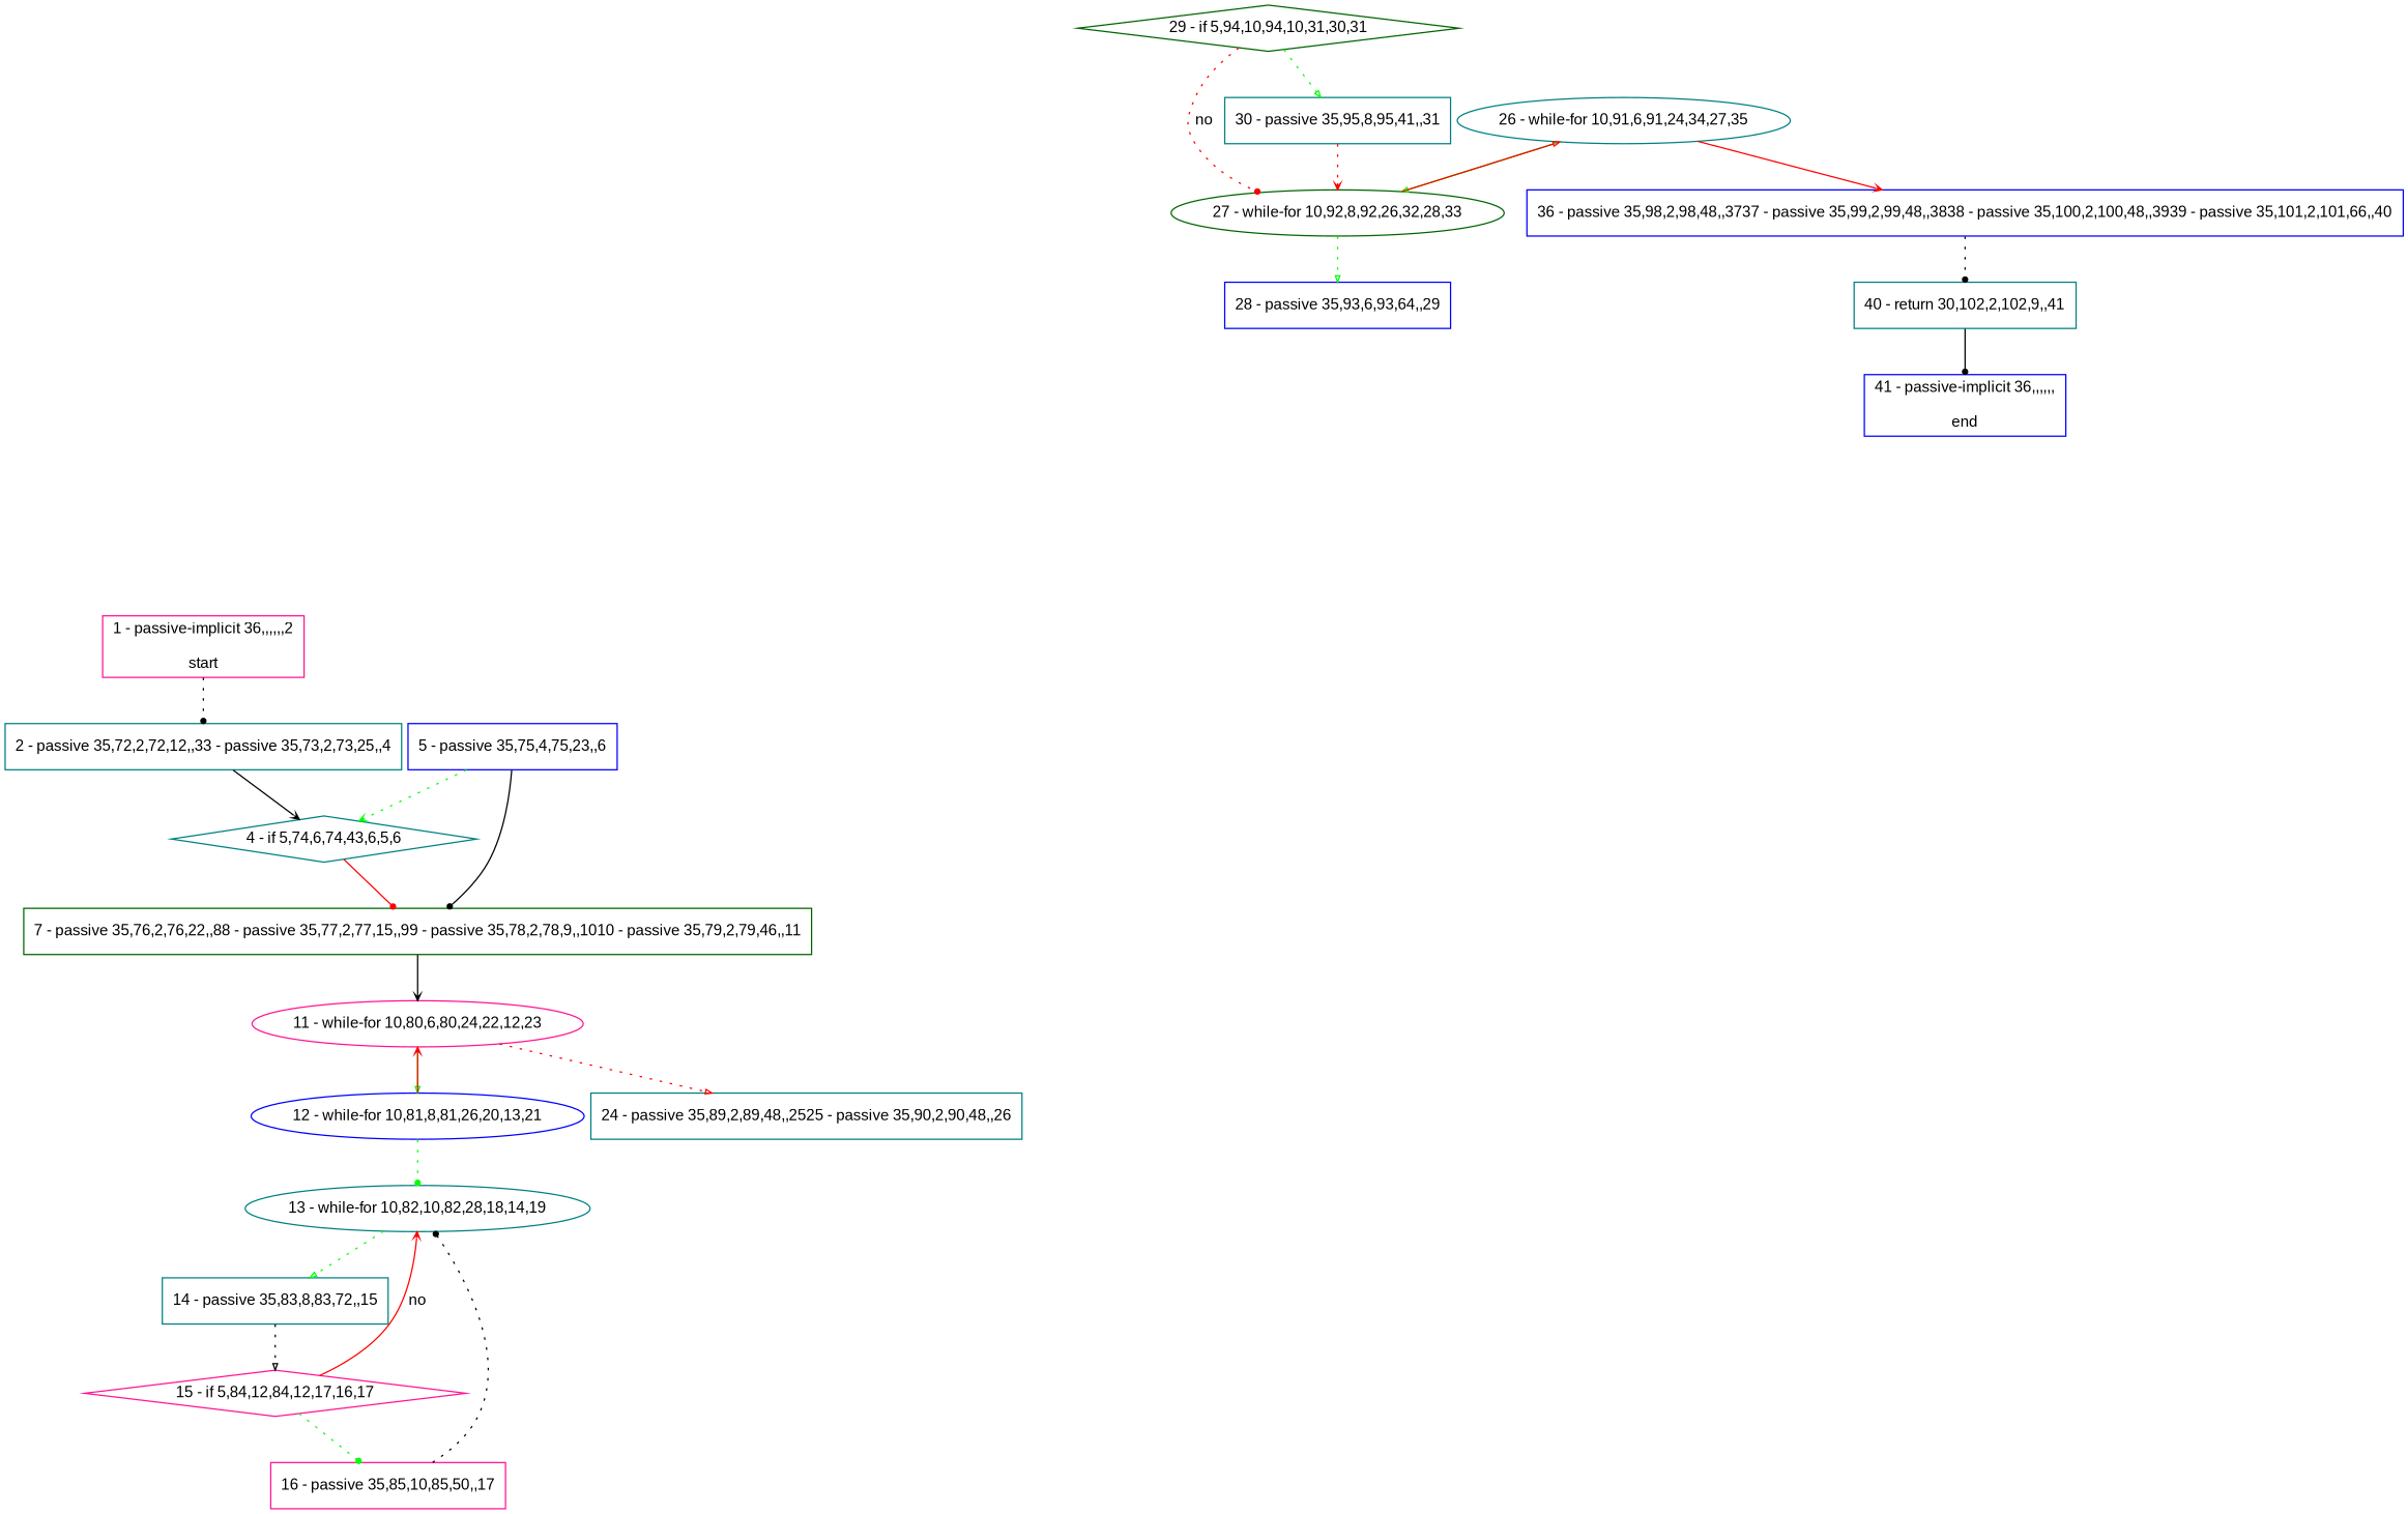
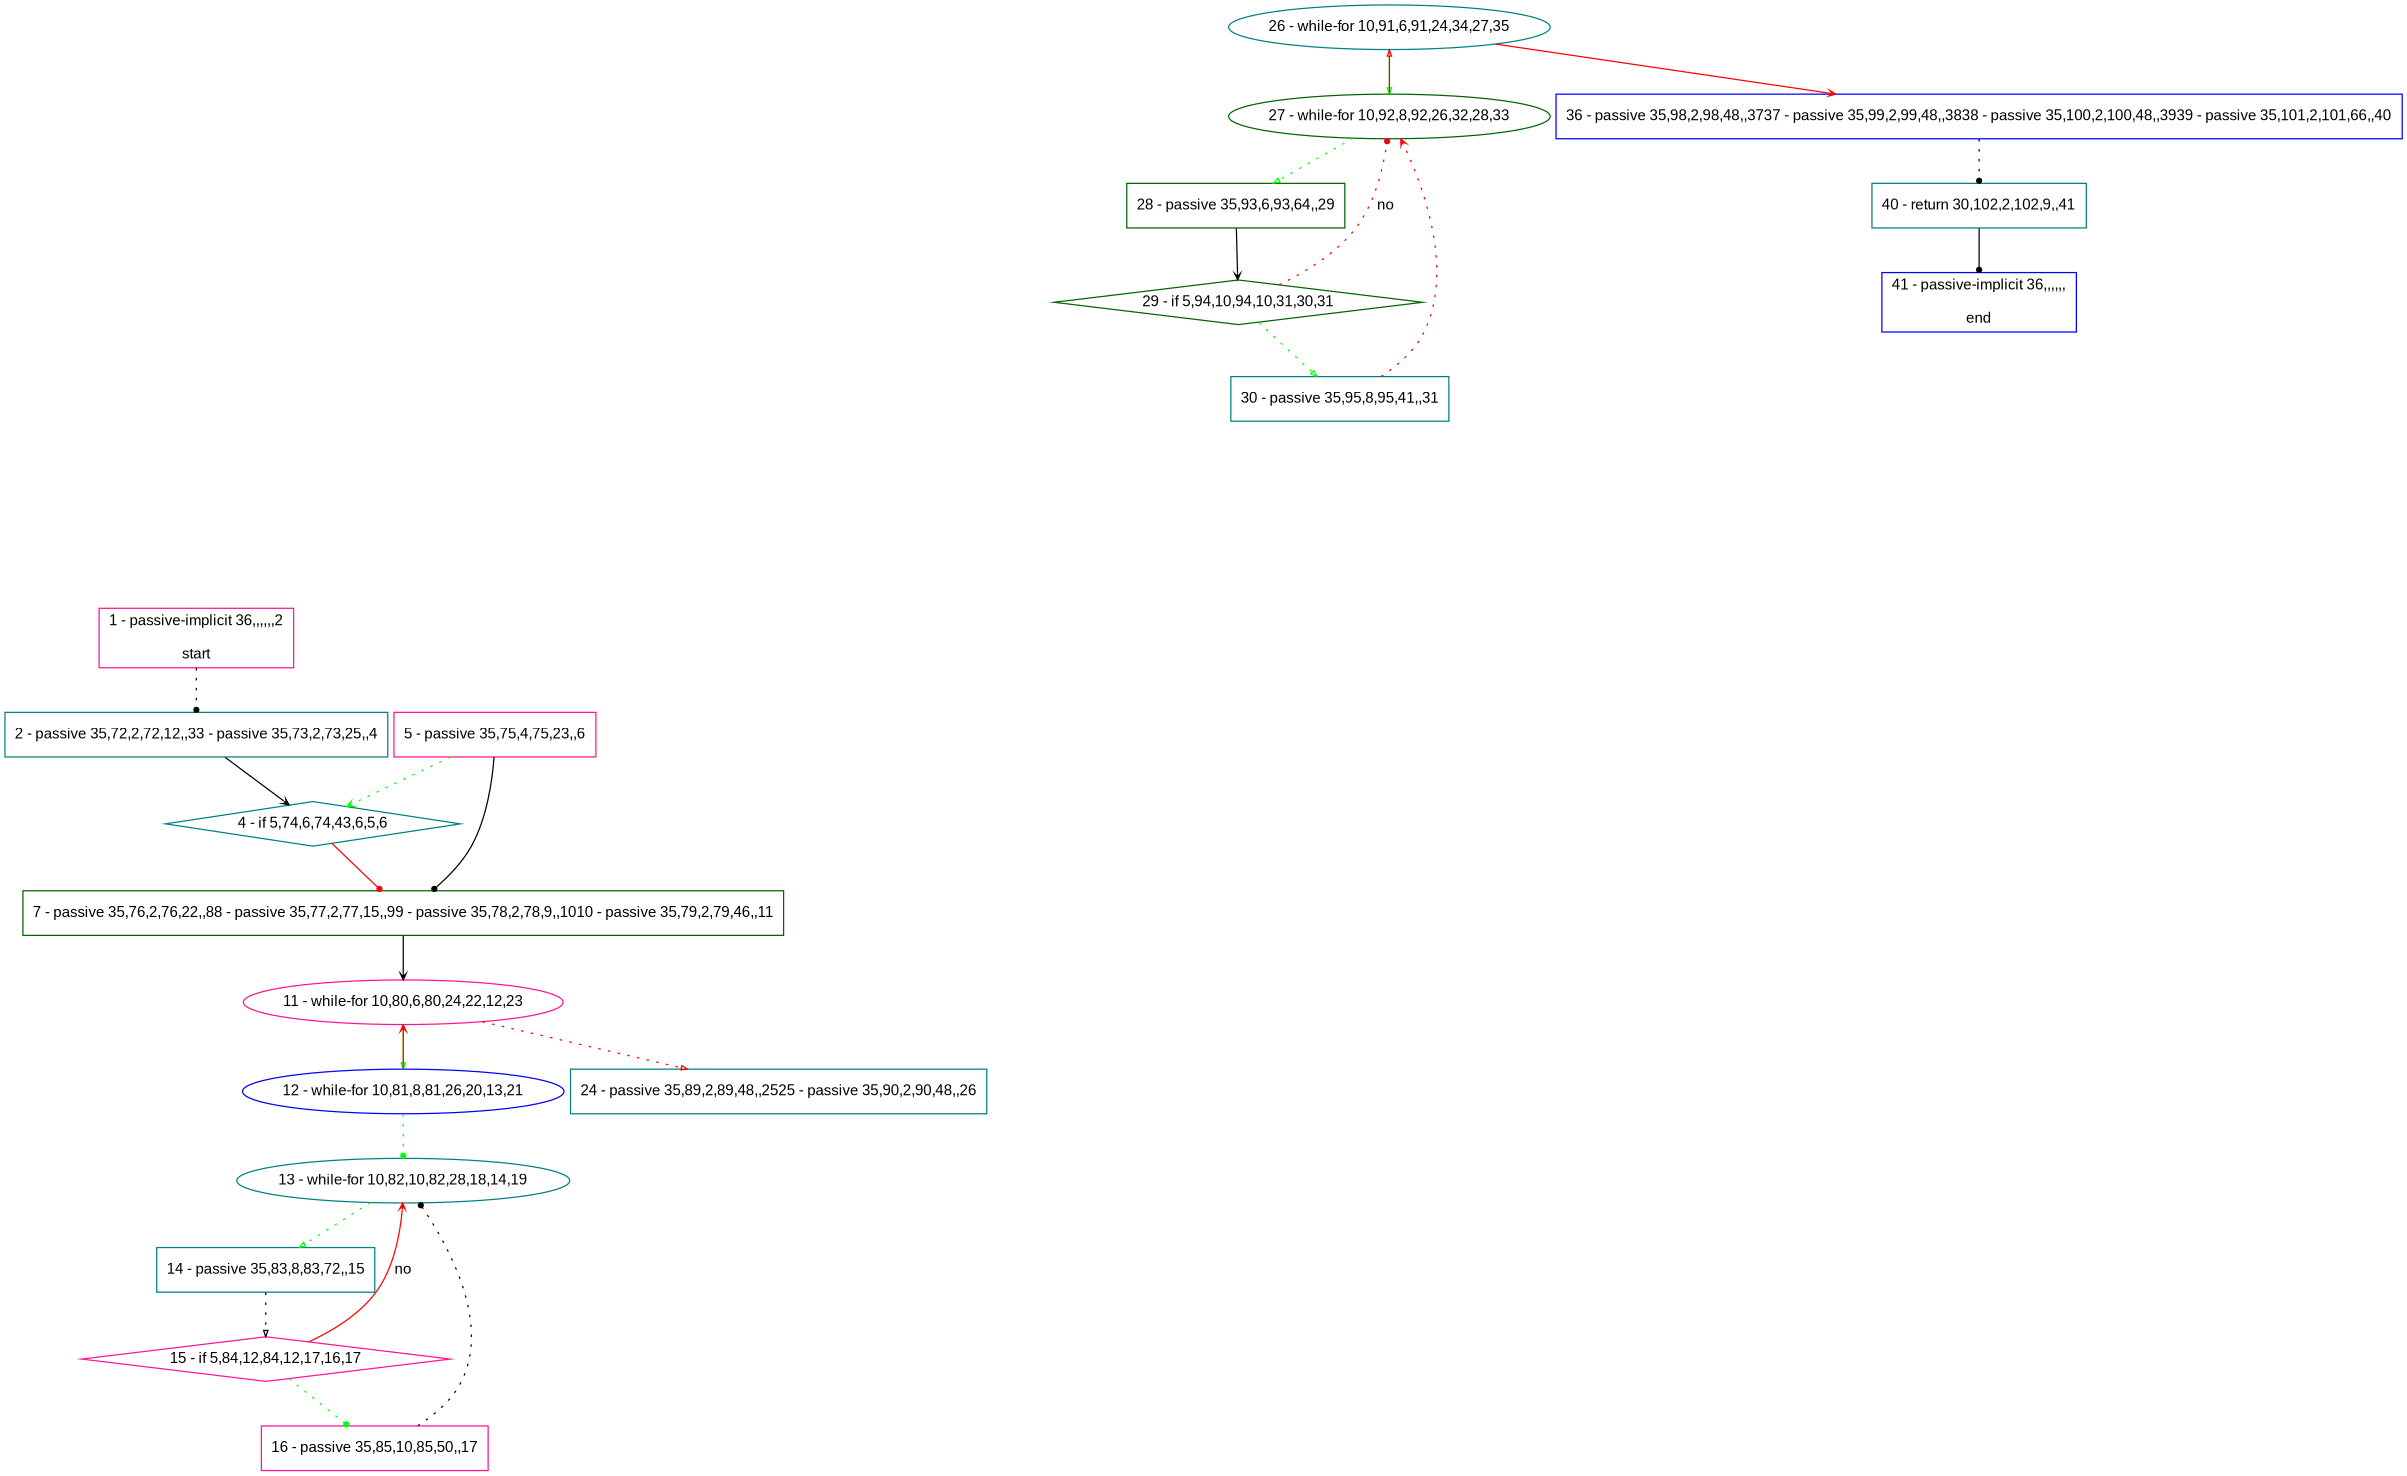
  digraph {
    bgcolor=white
    compound=true
    fillcolor="#FFFFCC"
    fontname=Arial
    fontsize=12
    pack=true
    packmode=clust
    style="rounded,filled"
    node [color=teal compound=true fillcolor="#ffffff" fixedsize=false fontname=Arial fontsize=12 node_initialized=no shape=box style=filled]
    edge [arrowhead=dot arrowsize=0.5 arrowtail=none color="#000000" compound=true dir=forward fontcolor=black fontname=Arial fontsize=12 style=dotted]
    n1 [label="2 - passive 35,72,2,72,12,,33 - passive 35,73,2,73,25,,4"]
    n2 [label="4 - if 5,74,6,74,43,6,5,6" shape=diamond]
    n3 [color=darkgreen label="7 - passive 35,76,2,76,22,,88 - passive 35,77,2,77,15,,99 - passive 35,78,2,78,9,,1010 - passive 35,79,2,79,46,,11"]
    n4 [color=deeppink label="1 - passive-implicit 36,,,,,,2\n\nstart"]
-   n5 [color=blue label="5 - passive 35,75,4,75,23,,6"]
+   n5 [color=deeppink label="5 - passive 35,75,4,75,23,,6"]
    n6 [color=deeppink label="11 - while-for 10,80,6,80,24,22,12,23" shape=oval]
    n7 [color=blue label="12 - while-for 10,81,8,81,26,20,13,21" shape=oval]
    n8 [label="24 - passive 35,89,2,89,48,,2525 - passive 35,90,2,90,48,,26"]
    n9 [label="13 - while-for 10,82,10,82,28,18,14,19" shape=oval]
    n10 [label="14 - passive 35,83,8,83,72,,15"]
    n11 [label="26 - while-for 10,91,6,91,24,34,27,35" shape=oval]
    n12 [color=darkgreen label="27 - while-for 10,92,8,92,26,32,28,33" shape=oval]
    n13 [color=blue label="36 - passive 35,98,2,98,48,,3737 - passive 35,99,2,99,48,,3838 - passive 35,100,2,100,48,,3939 - passive 35,101,2,101,66,,40"]
    n14 [color=deeppink label="15 - if 5,84,12,84,12,17,16,17" shape=diamond]
    n15 [color=deeppink label="16 - passive 35,85,10,85,50,,17"]
-   n16 [color=blue label="28 - passive 35,93,6,93,64,,29"]
+   n16 [color=darkgreen label="28 - passive 35,93,6,93,64,,29"]
    n17 [label="40 - return 30,102,2,102,9,,41"]
    n18 [color=darkgreen label="29 - if 5,94,10,94,10,31,30,31" shape=diamond]
    n19 [color=blue label="41 - passive-implicit 36,,,,,,\n\nend"]
    n20 [label="30 - passive 35,95,8,95,41,,31"]
    n1 -> n2 [arrowhead=vee style=solid]
    n2 -> n3 [color="#ff0000" label=no style=solid]
    n3 -> n6 [arrowhead=vee style=solid]
    n4 -> n1
    n5 -> n2 [arrowhead=vee color="#00ff00" label=yes]
    n5 -> n3 [style=solid]
    n6 -> n7 [arrowhead=onormal color="#00ff00" label=yes style=solid]
    n6 -> n8 [arrowhead=onormal color="#ff0000" label=no]
    n7 -> n6 [arrowhead=vee color="#ff0000" label=no style=solid]
    n7 -> n9 [color="#00ff00" label=yes]
    n9 -> n10 [arrowhead=onormal color="#00ff00" label=yes]
    n10 -> n14 [arrowhead=onormal]
    n11 -> n12 [arrowhead=onormal color="#00ff00" label=yes style=solid]
    n11 -> n13 [arrowhead=vee color="#ff0000" label=no style=solid]
    n12 -> n11 [arrowhead=onormal color="#ff0000" label=no style=solid]
    n12 -> n16 [arrowhead=onormal color="#00ff00" label=yes]
    n13 -> n17
    n14 -> n9 [arrowhead=vee color="#ff0000" label=no style=solid]
    n14 -> n15 [color="#00ff00" label=no]
    n15 -> n9
+   n16 -> n18 [arrowhead=vee style=solid]
    n17 -> n19 [style=solid]
    n18 -> n12 [color="#ff0000" label=no]
    n18 -> n20 [arrowhead=onormal color="#00ff00" label=yes]
    n20 -> n12 [arrowhead=vee color="#ff0000"]
  }
